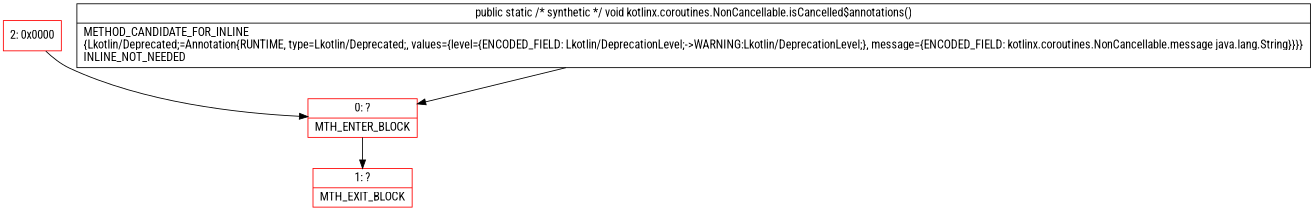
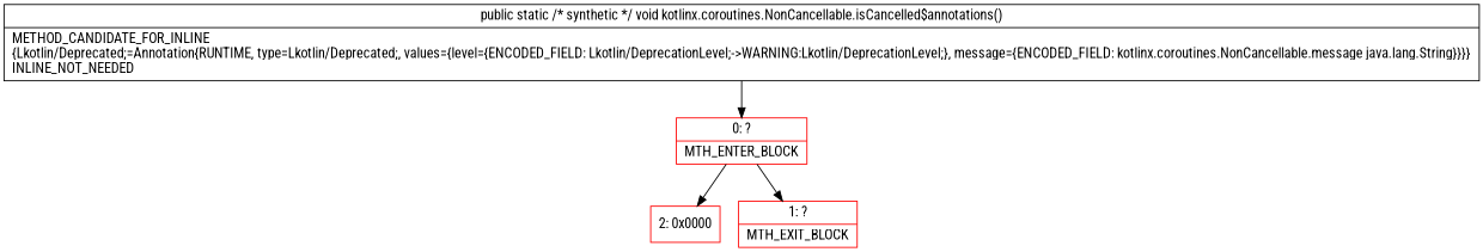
  digraph {
    fontname="Roboto Condensed"
    node [color=red fontname="Roboto Condensed" shape=record]
    edge [fontname="Roboto Condensed"]
    n1 [label="{0\:\ ?|MTH_ENTER_BLOCK\l}"]
    n2 [label="{2\:\ 0x0000}"]
    n3 [label="{1\:\ ?|MTH_EXIT_BLOCK\l}"]
    n4 [label="{public static \/* synthetic *\/ void kotlinx.coroutines.NonCancellable.isCancelled$annotations()  | METHOD_CANDIDATE_FOR_INLINE\l\{Lkotlin\/Deprecated;=Annotation\{RUNTIME, type=Lkotlin\/Deprecated;, values=\{level=\{ENCODED_FIELD: Lkotlin\/DeprecationLevel;\-\>WARNING:Lkotlin\/DeprecationLevel;\}, message=\{ENCODED_FIELD: kotlinx.coroutines.NonCancellable.message java.lang.String\}\}\}\}\lINLINE_NOT_NEEDED\l}" color=""]
    subgraph cluster_1 {
      label="R(0)"
    }
-   n2 -> n1
+   n1 -> n2
    n1 -> n3
    n4 -> n1
  }
